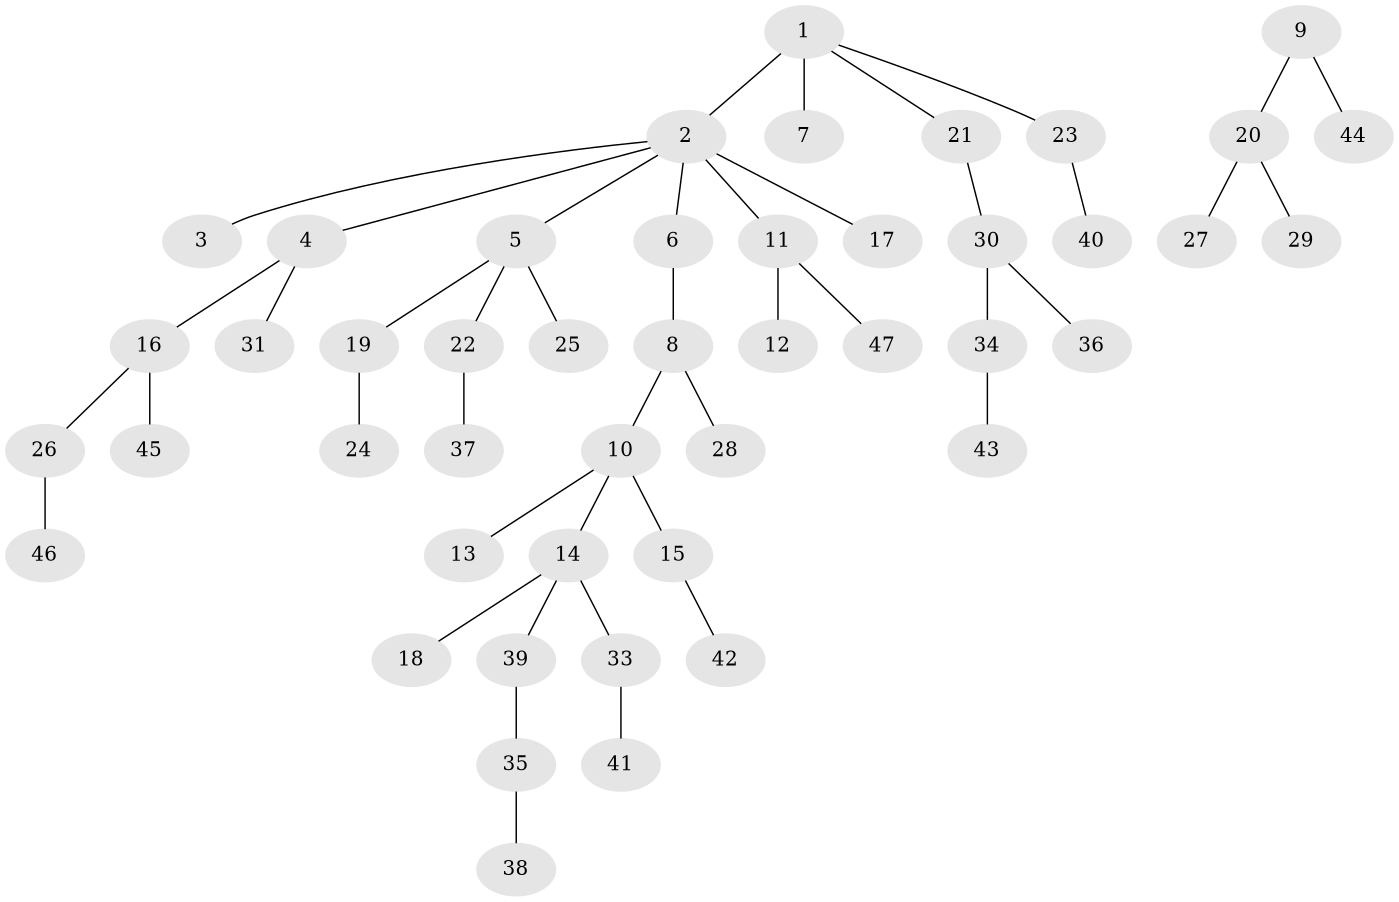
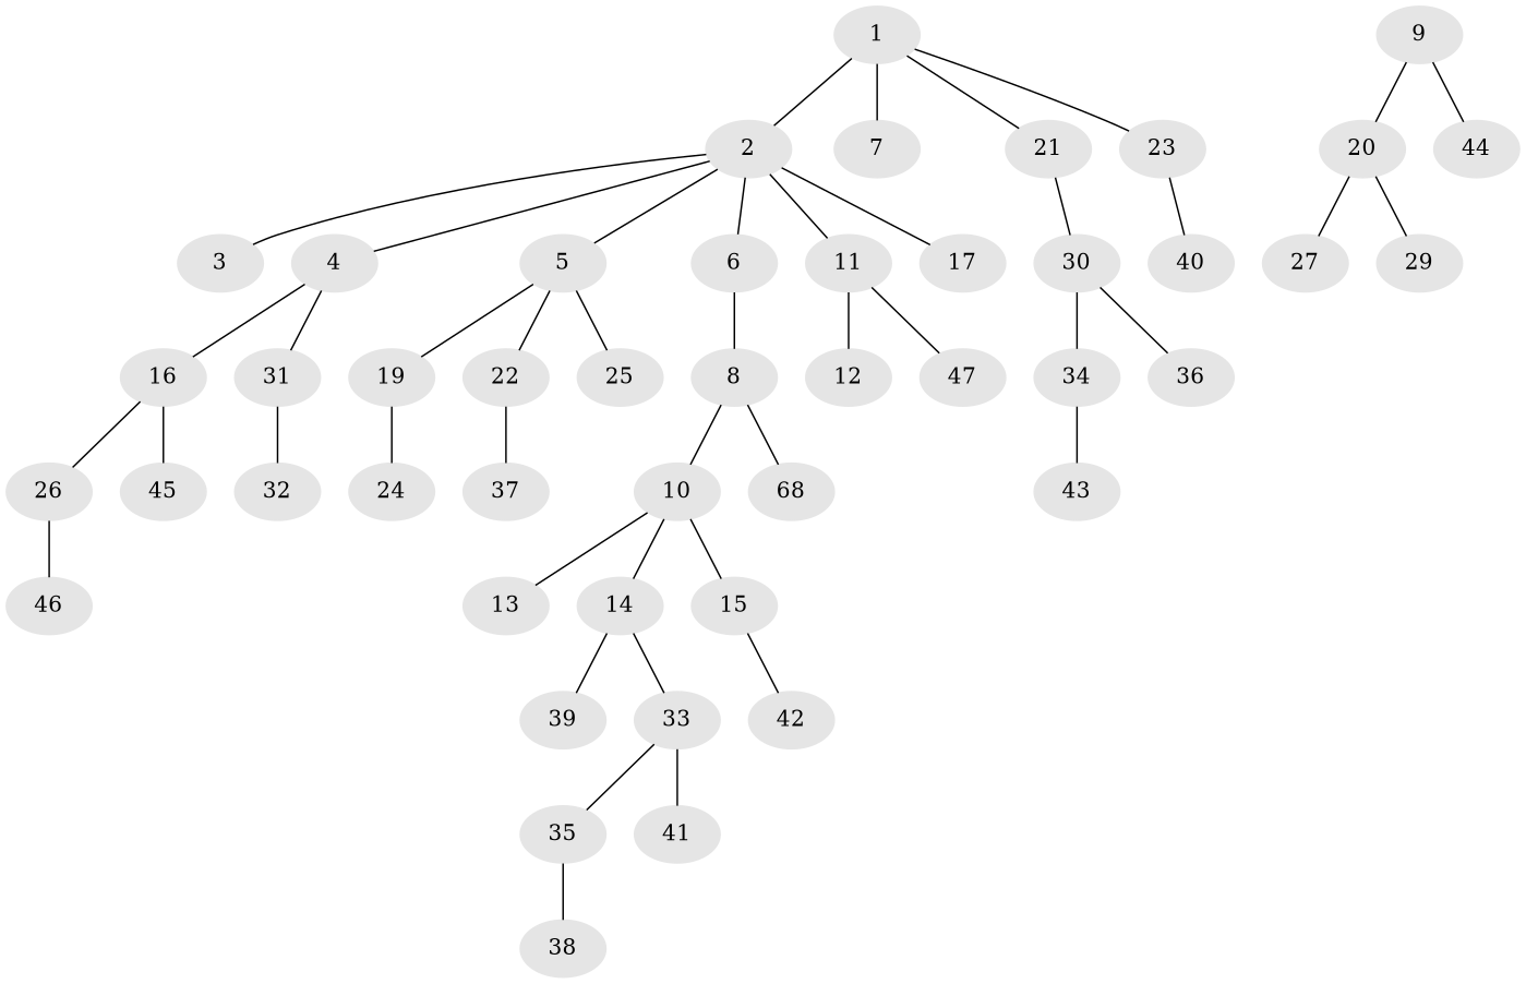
  graph {
    node [color=gray90 style=filled]
    edge [weight=1.0]
    1
    2
    7
    21
    23
    3
    4
    5
    6
    11
    17
    30
    40
    16
    31
    19
    22
    25
    8
    12
    47
    26
    45
+   32
    24
    37
    10
-   28
+   28 [label=68]
    9
    20
    44
    13
    14
    15
    27
    29
-   18
    33
    39
    42
    35
    41
    46
    34
    36
    43
    38
    1 -- 2 [weight=2.0]
    1 -- 7
    1 -- 21
    1 -- 23
    2 -- 3
    2 -- 4
    2 -- 5
    2 -- 6
    2 -- 11
    2 -- 17
    21 -- 30
    23 -- 40
    4 -- 16
    4 -- 31
    5 -- 19
    5 -- 22
    5 -- 25
    6 -- 8
    11 -- 12
    11 -- 47
    30 -- 34
    30 -- 36 [weight=2.0]
    16 -- 26
    16 -- 45 [weight=2.0]
+   31 -- 32
    19 -- 24
    22 -- 37 [weight=2.0]
    8 -- 10
    8 -- 28
    26 -- 46
    10 -- 13
    10 -- 14
    10 -- 15 [weight=2.0]
    9 -- 20
    9 -- 44
    20 -- 27
    20 -- 29
-   14 -- 18
    14 -- 33
    14 -- 39
    15 -- 42
-   39 -- 35
+   33 -- 35
    33 -- 41
    35 -- 38
    34 -- 43
  }
